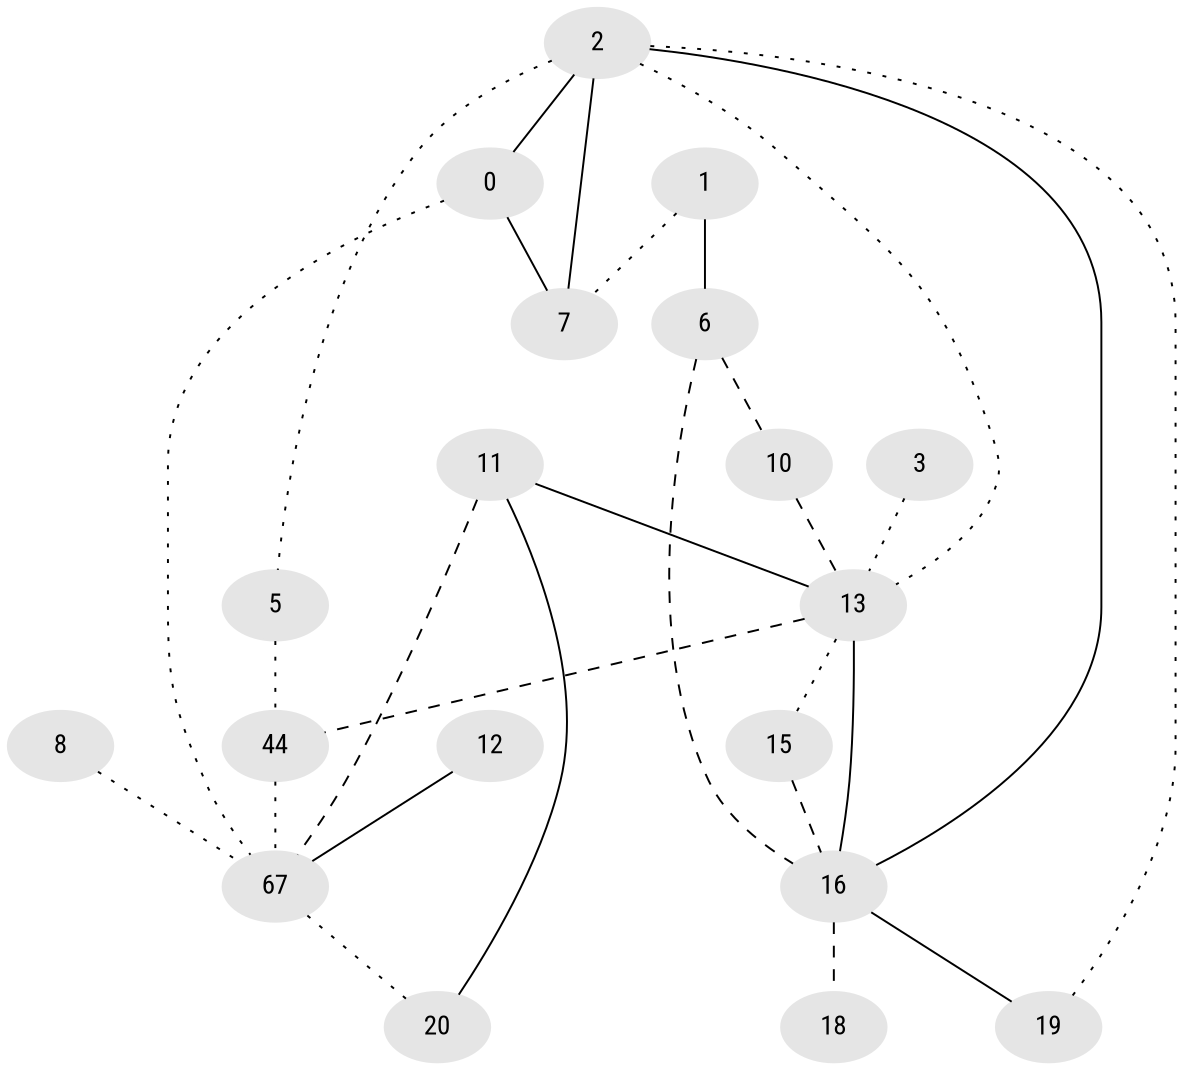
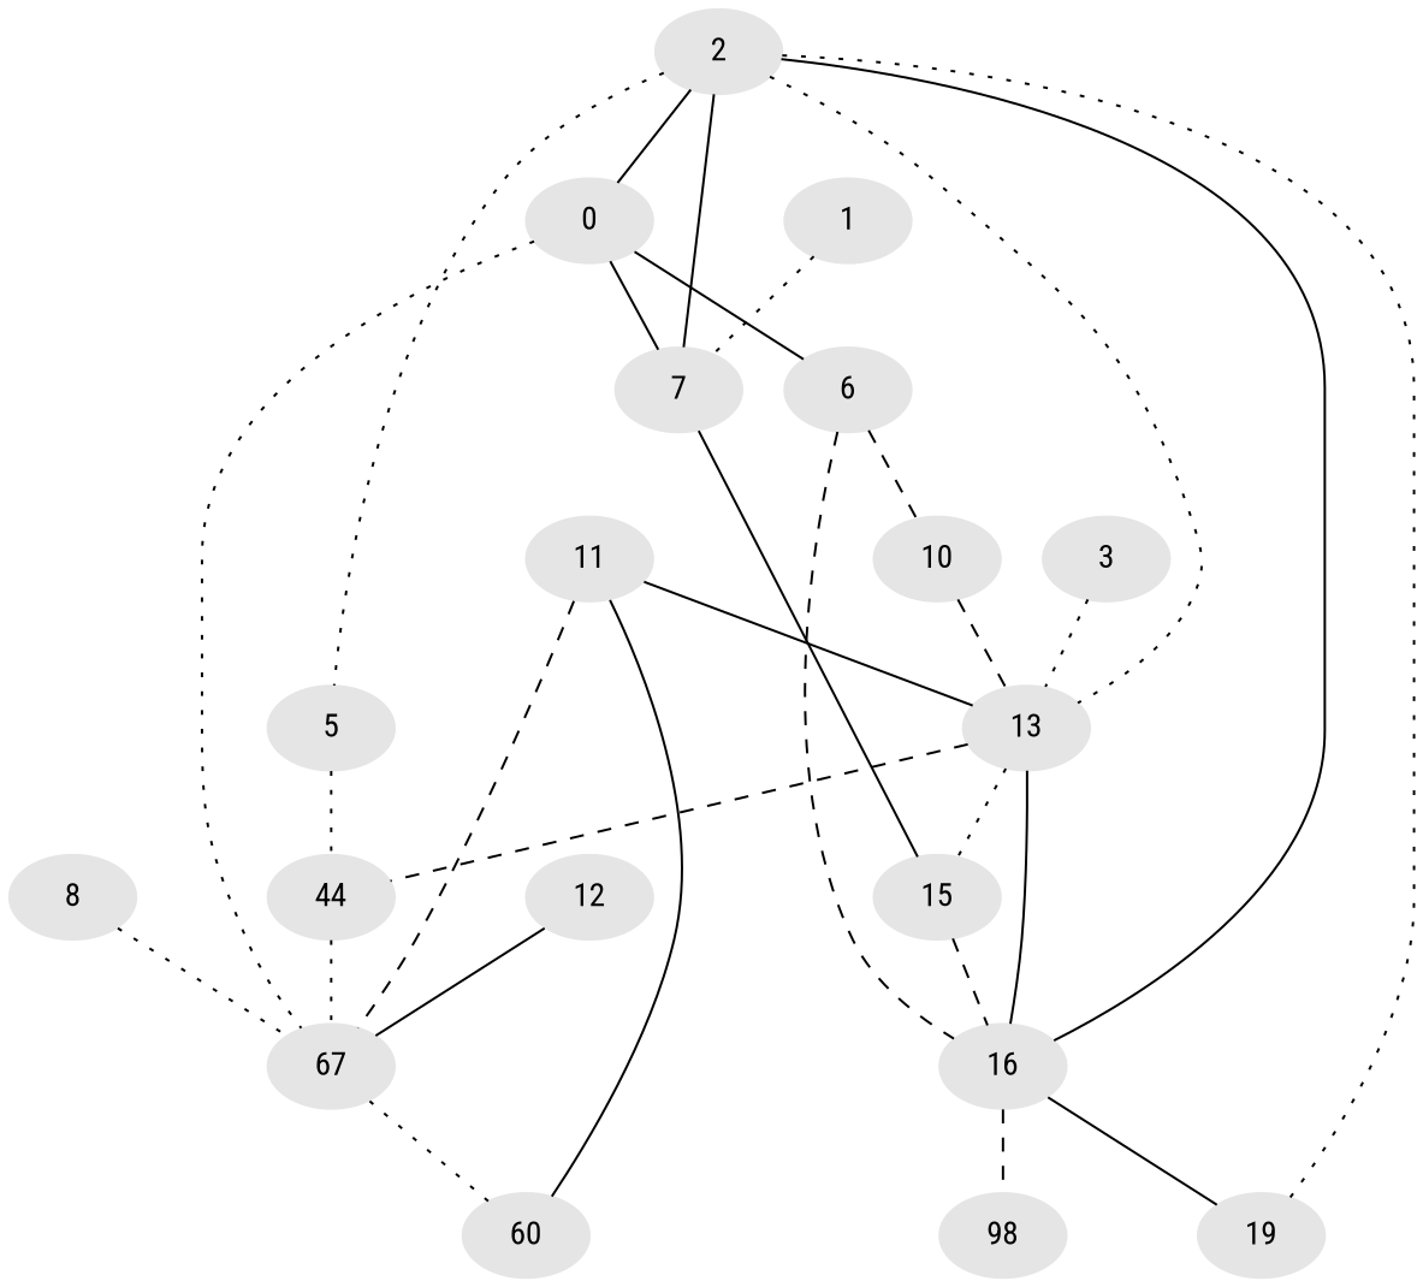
  graph {
    fontname="Roboto Condensed"
    node [color=gray90 fontname="Roboto Condensed" style=filled]
    edge [fontname="Roboto Condensed" style=dotted weight=1.0]
    1
    7
    15
    2
    n5 [label=0]
    5
    13
    16
    19
    6
    n11 [label=67]
    n12 [label=44]
    11
-   20
-   18
+   20 [label=60]
+   18 [label=98]
    3
    10
    8
    12
    1 -- 7
+   7 -- 15 [style=solid]
    15 -- 16 [style=dashed]
    2 -- 7 [style=solid]
    2 -- n5 [style=solid weight=2.0]
    2 -- 5
    2 -- 13
    2 -- 16 [style=solid]
    2 -- 19
    n5 -- 7 [style=solid]
-   1 -- 6 [style=solid]
+   n5 -- 6 [style=solid]
    n5 -- n11 [weight=2.0]
    5 -- n12
    13 -- 15
    13 -- 16 [style=solid]
    13 -- n12 [style=dashed]
    16 -- 19 [style=solid]
    16 -- 18 [style=dashed]
    6 -- 16 [style=dashed weight=2.0]
    6 -- 10 [style=dashed]
    n11 -- 20
    n12 -- n11
    11 -- 13 [style=solid]
    11 -- n11 [style=dashed]
    11 -- 20 [style=solid]
    3 -- 13
    10 -- 13 [style=dashed]
    8 -- n11
    12 -- n11 [style=solid]
  }
